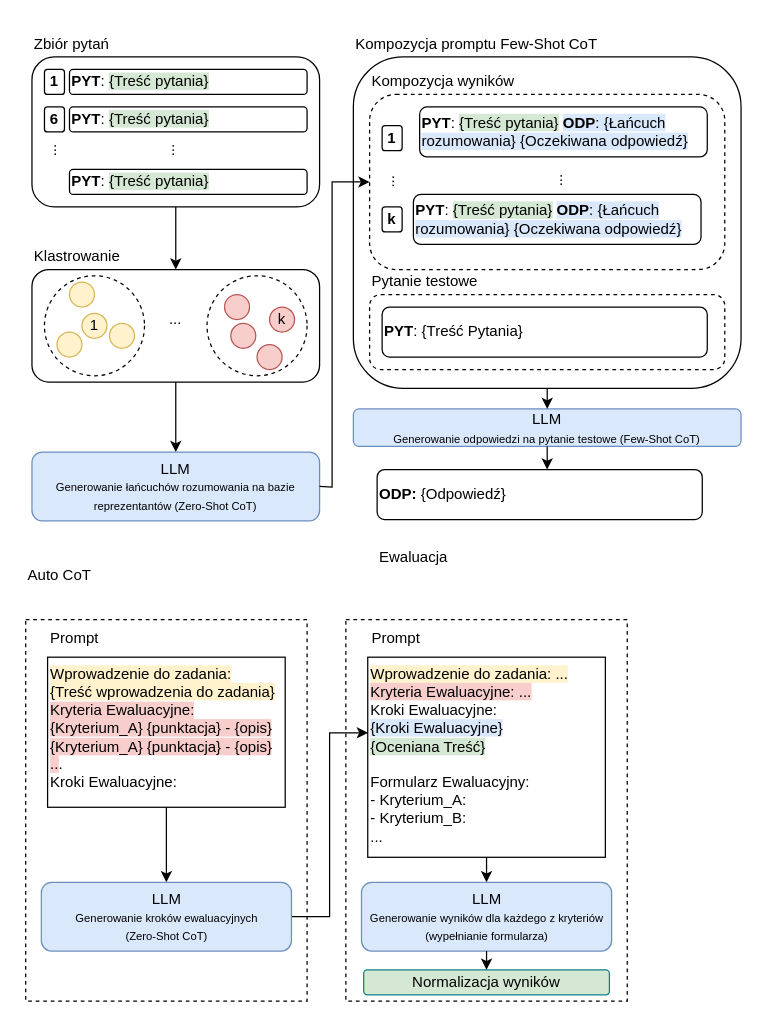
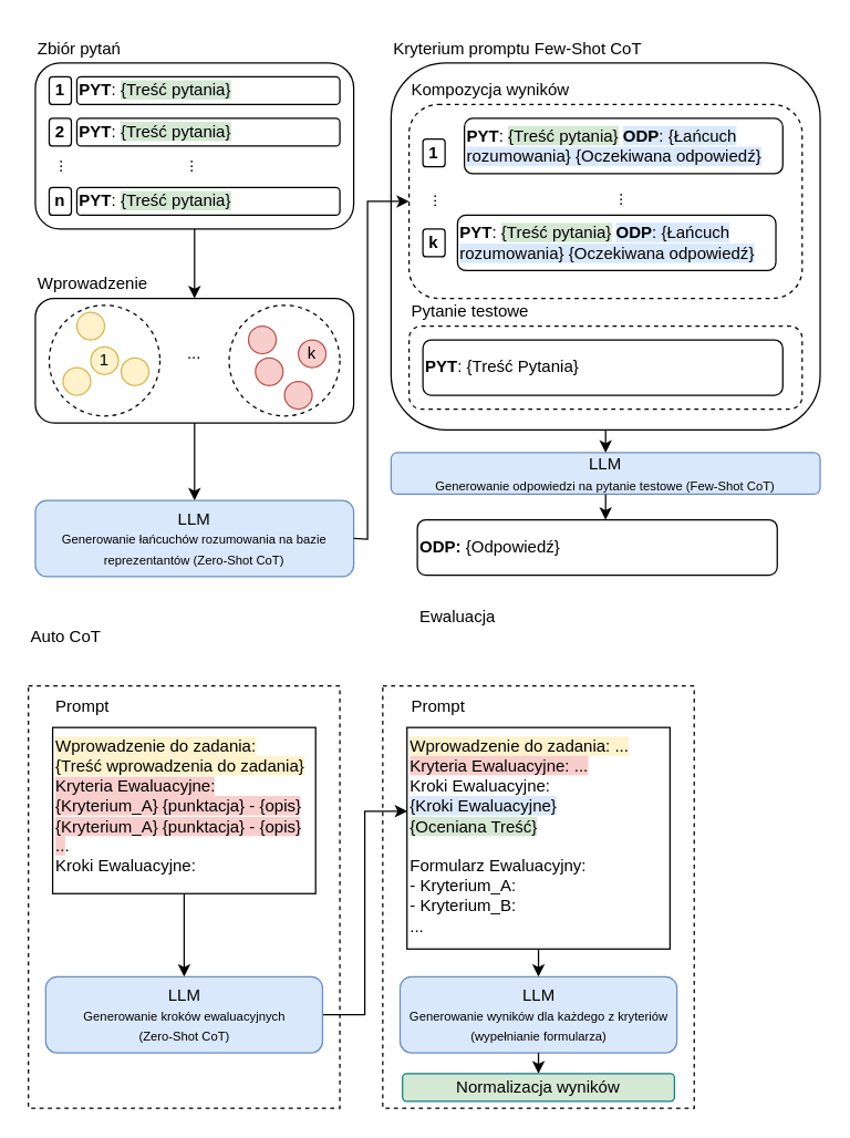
  <mxCell id="0" />
  <mxCell id="1" parent="0" />
  <mxCell id="2" value="" style="rounded=1;whiteSpace=wrap;html=1;fillColor=none;" vertex="1" parent="1"><mxGeometry x="25" y="45" width="230" height="120" as="geometry" /></mxCell>
  <mxCell id="3" value="Zbiór pytań" style="text;html=1;align=left;verticalAlign=middle;whiteSpace=wrap;rounded=0;" vertex="1" parent="1"><mxGeometry x="25" y="20" width="80" height="30" as="geometry" /></mxCell>
  <mxCell id="4" value="&lt;b&gt;PYT&lt;/b&gt;: &lt;span style=&quot;background-color: rgb(213, 232, 212);&quot;&gt;{Treść pytania}&lt;/span&gt;" style="rounded=1;whiteSpace=wrap;html=1;fillColor=none;align=left;" vertex="1" parent="1"><mxGeometry x="55" y="55" width="190" height="20" as="geometry" /></mxCell>
  <mxCell id="5" value="&lt;b&gt;PYT&lt;/b&gt;: &lt;span style=&quot;background-color: rgb(213, 232, 212);&quot;&gt;{Treść pytania}&lt;/span&gt;" style="rounded=1;whiteSpace=wrap;html=1;fillColor=none;align=left;" vertex="1" parent="1"><mxGeometry x="55" y="135" width="190" height="20" as="geometry" /></mxCell>
  <mxCell id="6" value="" style="endArrow=classic;html=1;rounded=0;exitX=0.5;exitY=1;exitDx=0;exitDy=0;entryX=0.5;entryY=0;entryDx=0;entryDy=0;" edge="1" parent="1" source="2" target="7"><mxGeometry width="50" height="50" relative="1" as="geometry"><mxPoint x="185" y="195" as="sourcePoint" /><mxPoint x="140" y="195" as="targetPoint" /></mxGeometry></mxCell>
  <mxCell id="7" value="" style="rounded=1;whiteSpace=wrap;html=1;fillColor=none;" vertex="1" parent="1"><mxGeometry x="25" y="215" width="230" height="90" as="geometry" /></mxCell>
- <mxCell id="8" value="Klastrowanie" style="text;html=1;align=left;verticalAlign=middle;whiteSpace=wrap;rounded=0;" vertex="1" parent="1"><mxGeometry x="25" y="190" width="80" height="30" as="geometry" /></mxCell>
+ <mxCell id="8" value="Wprowadzenie" style="text;html=1;align=left;verticalAlign=middle;whiteSpace=wrap;rounded=0;" vertex="1" parent="1"><mxGeometry x="25" y="190" width="80" height="30" as="geometry" /></mxCell>
  <mxCell id="9" value="" style="ellipse;whiteSpace=wrap;html=1;aspect=fixed;fillColor=none;dashed=1;" vertex="1" parent="1"><mxGeometry x="165" y="220" width="80" height="80" as="geometry" /></mxCell>
  <mxCell id="10" value="" style="ellipse;whiteSpace=wrap;html=1;aspect=fixed;fillColor=#f8cecc;strokeColor=#b85450;" vertex="1" parent="1"><mxGeometry x="179" y="235" width="20" height="20" as="geometry" /></mxCell>
  <mxCell id="11" value="k" style="ellipse;whiteSpace=wrap;html=1;aspect=fixed;fillColor=#f8cecc;strokeColor=#b85450;" vertex="1" parent="1"><mxGeometry x="215" y="245" width="20" height="20" as="geometry" /></mxCell>
  <mxCell id="12" value="" style="ellipse;whiteSpace=wrap;html=1;aspect=fixed;fillColor=#f8cecc;strokeColor=#b85450;" vertex="1" parent="1"><mxGeometry x="205" y="275" width="20" height="20" as="geometry" /></mxCell>
  <mxCell id="13" value="" style="ellipse;whiteSpace=wrap;html=1;aspect=fixed;fillColor=#f8cecc;strokeColor=#b85450;" vertex="1" parent="1"><mxGeometry x="184" y="258" width="20" height="20" as="geometry" /></mxCell>
  <mxCell id="14" value="" style="ellipse;whiteSpace=wrap;html=1;aspect=fixed;fillColor=none;dashed=1;" vertex="1" parent="1"><mxGeometry x="35" y="220" width="80" height="80" as="geometry" /></mxCell>
  <mxCell id="15" value="" style="ellipse;whiteSpace=wrap;html=1;aspect=fixed;fillColor=#fff2cc;strokeColor=#d6b656;" vertex="1" parent="1"><mxGeometry x="55" y="225" width="20" height="20" as="geometry" /></mxCell>
  <mxCell id="16" value="1" style="ellipse;whiteSpace=wrap;html=1;aspect=fixed;fillColor=#fff2cc;strokeColor=#d6b656;" vertex="1" parent="1"><mxGeometry x="65" y="250" width="20" height="20" as="geometry" /></mxCell>
  <mxCell id="17" value="" style="ellipse;whiteSpace=wrap;html=1;aspect=fixed;fillColor=#fff2cc;strokeColor=#d6b656;" vertex="1" parent="1"><mxGeometry x="87" y="258" width="20" height="20" as="geometry" /></mxCell>
  <mxCell id="18" value="" style="ellipse;whiteSpace=wrap;html=1;aspect=fixed;fillColor=#fff2cc;strokeColor=#d6b656;" vertex="1" parent="1"><mxGeometry x="45" y="265" width="20" height="20" as="geometry" /></mxCell>
  <mxCell id="19" value="..." style="text;html=1;align=center;verticalAlign=middle;whiteSpace=wrap;rounded=0;" vertex="1" parent="1"><mxGeometry x="100" y="240" width="80" height="30" as="geometry" /></mxCell>
  <mxCell id="20" value="" style="endArrow=classic;html=1;rounded=0;exitX=0.5;exitY=1;exitDx=0;exitDy=0;entryX=0.5;entryY=0;entryDx=0;entryDy=0;" edge="1" parent="1" source="7" target="21"><mxGeometry width="50" height="50" relative="1" as="geometry"><mxPoint x="134.76" y="285" as="sourcePoint" /><mxPoint x="175" y="305" as="targetPoint" /></mxGeometry></mxCell>
  <mxCell id="21" value="LLM&lt;div&gt;&lt;font style=&quot;font-size: 9px;&quot;&gt;Generowanie łańcuchów rozumowania na bazie reprezentantów (Zero-Shot CoT)&lt;/font&gt;&lt;/div&gt;" style="rounded=1;whiteSpace=wrap;html=1;fillColor=#dae8fc;strokeColor=#6c8ebf;" vertex="1" parent="1"><mxGeometry x="25" y="361" width="230" height="55" as="geometry" /></mxCell>
  <mxCell id="22" value="&lt;b&gt;PYT&lt;/b&gt;: &lt;span style=&quot;background-color: rgb(213, 232, 212);&quot;&gt;{Treść pytania}&lt;/span&gt;&amp;nbsp;&lt;span style=&quot;background-color: rgb(218, 232, 252);&quot;&gt;&lt;b style=&quot;&quot;&gt;ODP&lt;/b&gt;: {Łańcuch rozumowania} {Oczekiwana odpowiedź}&lt;/span&gt;" style="rounded=1;whiteSpace=wrap;html=1;fillColor=none;align=left;" vertex="1" parent="1"><mxGeometry x="335" y="85" width="230" height="40" as="geometry" /></mxCell>
  <mxCell id="23" value="..." style="text;html=1;align=center;verticalAlign=middle;whiteSpace=wrap;rounded=0;horizontal=0;" vertex="1" parent="1"><mxGeometry x="405" y="139" width="80" height="10" as="geometry" /></mxCell>
  <mxCell id="24" value="&lt;b&gt;1&lt;/b&gt;" style="rounded=1;whiteSpace=wrap;html=1;fillColor=none;align=center;" vertex="1" parent="1"><mxGeometry x="35" y="55" width="16" height="20" as="geometry" /></mxCell>
+ <mxCell id="25" value="&lt;b&gt;n&lt;/b&gt;" style="rounded=1;whiteSpace=wrap;html=1;fillColor=none;align=center;" vertex="1" parent="1"><mxGeometry x="35" y="135" width="16" height="20" as="geometry" /></mxCell>
  <mxCell id="26" value="&lt;b&gt;1&lt;/b&gt;" style="rounded=1;whiteSpace=wrap;html=1;fillColor=none;align=center;" vertex="1" parent="1"><mxGeometry x="305" y="100" width="16" height="20" as="geometry" /></mxCell>
  <mxCell id="27" value="&lt;b&gt;k&lt;/b&gt;" style="rounded=1;whiteSpace=wrap;html=1;fillColor=none;align=center;" vertex="1" parent="1"><mxGeometry x="305" y="165" width="16" height="20" as="geometry" /></mxCell>
  <mxCell id="28" value="..." style="text;html=1;align=center;verticalAlign=middle;whiteSpace=wrap;rounded=0;horizontal=0;" vertex="1" parent="1"><mxGeometry x="301" y="140" width="20" height="10" as="geometry" /></mxCell>
  <mxCell id="29" value="..." style="text;html=1;align=center;verticalAlign=middle;whiteSpace=wrap;rounded=0;horizontal=0;" vertex="1" parent="1"><mxGeometry x="31" y="115" width="20" height="10" as="geometry" /></mxCell>
  <mxCell id="30" value="..." style="text;html=1;align=center;verticalAlign=middle;whiteSpace=wrap;rounded=0;horizontal=0;" vertex="1" parent="1"><mxGeometry x="125" y="115" width="20" height="10" as="geometry" /></mxCell>
  <mxCell id="31" value="" style="rounded=1;whiteSpace=wrap;html=1;fillColor=none;" vertex="1" parent="1"><mxGeometry x="282" y="45" width="310" height="265" as="geometry" /></mxCell>
  <mxCell id="32" value="LLM&lt;div&gt;&lt;span style=&quot;background-color: initial;&quot;&gt;&lt;font style=&quot;font-size: 9px;&quot;&gt;Generowanie odpowiedzi na pytanie testowe (Few-Shot CoT)&lt;/font&gt;&lt;/span&gt;&lt;/div&gt;" style="rounded=1;whiteSpace=wrap;html=1;fillColor=#dae8fc;strokeColor=#6c8ebf;" vertex="1" parent="1"><mxGeometry x="282" y="326.5" width="310" height="30" as="geometry" /></mxCell>
  <mxCell id="33" value="" style="rounded=1;whiteSpace=wrap;html=1;fillColor=none;dashed=1;strokeWidth=1;" vertex="1" parent="1"><mxGeometry x="295" y="75" width="284" height="140" as="geometry" /></mxCell>
  <mxCell id="34" value="&lt;b&gt;PYT&lt;/b&gt;: &lt;span style=&quot;background-color: rgb(213, 232, 212);&quot;&gt;{Treść pytania}&lt;/span&gt;&amp;nbsp;&lt;span style=&quot;background-color: rgb(218, 232, 252);&quot;&gt;&lt;b style=&quot;&quot;&gt;ODP&lt;/b&gt;: {Łańcuch rozumowania} {Oczekiwana odpowiedź}&lt;/span&gt;" style="rounded=1;whiteSpace=wrap;html=1;fillColor=none;align=left;" vertex="1" parent="1"><mxGeometry x="330" y="155" width="230" height="40" as="geometry" /></mxCell>
  <mxCell id="35" value="Kompozycja wyników" style="text;html=1;align=left;verticalAlign=middle;whiteSpace=wrap;rounded=0;" vertex="1" parent="1"><mxGeometry x="295" y="50" width="140" height="30" as="geometry" /></mxCell>
  <mxCell id="36" value="Pytanie testowe" style="text;html=1;align=left;verticalAlign=middle;whiteSpace=wrap;rounded=0;" vertex="1" parent="1"><mxGeometry x="295" y="210" width="140" height="30" as="geometry" /></mxCell>
  <mxCell id="37" value="" style="rounded=1;whiteSpace=wrap;html=1;fillColor=none;dashed=1;strokeWidth=1;" vertex="1" parent="1"><mxGeometry x="295" y="235" width="284" height="60" as="geometry" /></mxCell>
  <mxCell id="38" value="&lt;b&gt;PYT&lt;/b&gt;: {Treść Pytania}" style="rounded=1;whiteSpace=wrap;html=1;fillColor=none;align=left;" vertex="1" parent="1"><mxGeometry x="305" y="245" width="260" height="40" as="geometry" /></mxCell>
- <mxCell id="39" value="Kompozycja promptu Few-Shot CoT" style="text;html=1;align=left;verticalAlign=middle;whiteSpace=wrap;rounded=0;" vertex="1" parent="1"><mxGeometry x="282" y="20" width="213" height="30" as="geometry" /></mxCell>
+ <mxCell id="39" value="Kryterium promptu Few-Shot CoT" style="text;html=1;align=left;verticalAlign=middle;whiteSpace=wrap;rounded=0;" vertex="1" parent="1"><mxGeometry x="282" y="20" width="213" height="30" as="geometry" /></mxCell>
  <mxCell id="40" value="" style="endArrow=classic;html=1;rounded=0;exitX=0.5;exitY=1;exitDx=0;exitDy=0;entryX=0.5;entryY=0;entryDx=0;entryDy=0;" edge="1" parent="1" source="31" target="32"><mxGeometry width="50" height="50" relative="1" as="geometry"><mxPoint x="285" y="285" as="sourcePoint" /><mxPoint x="335" y="235" as="targetPoint" /></mxGeometry></mxCell>
  <mxCell id="41" value="" style="endArrow=classic;html=1;rounded=0;exitX=0.5;exitY=1;exitDx=0;exitDy=0;" edge="1" parent="1" source="32"><mxGeometry width="50" height="50" relative="1" as="geometry"><mxPoint x="275" y="205" as="sourcePoint" /><mxPoint x="437" y="375" as="targetPoint" /></mxGeometry></mxCell>
  <mxCell id="42" value="&lt;b&gt;ODP:&amp;nbsp;&lt;/b&gt;{Odpowiedź}" style="rounded=1;whiteSpace=wrap;html=1;fillColor=none;align=left;" vertex="1" parent="1"><mxGeometry x="301" y="375" width="260" height="40" as="geometry" /></mxCell>
- <mxCell id="43" value="&lt;b&gt;6&lt;/b&gt;" style="rounded=1;whiteSpace=wrap;html=1;fillColor=none;align=center;" vertex="1" parent="1"><mxGeometry x="35" y="85" width="16" height="20" as="geometry" /></mxCell>
+ <mxCell id="43" value="&lt;b&gt;2&lt;/b&gt;" style="rounded=1;whiteSpace=wrap;html=1;fillColor=none;align=center;" vertex="1" parent="1"><mxGeometry x="35" y="85" width="16" height="20" as="geometry" /></mxCell>
  <mxCell id="44" value="&lt;b&gt;PYT&lt;/b&gt;: &lt;span style=&quot;background-color: rgb(213, 232, 212);&quot;&gt;{Treść pytania}&lt;/span&gt;" style="rounded=1;whiteSpace=wrap;html=1;fillColor=none;align=left;" vertex="1" parent="1"><mxGeometry x="55" y="85" width="190" height="20" as="geometry" /></mxCell>
  <mxCell id="45" value="" style="endArrow=classic;html=1;rounded=0;exitX=1;exitY=0.5;exitDx=0;exitDy=0;entryX=0;entryY=0.5;entryDx=0;entryDy=0;" edge="1" parent="1" source="21" target="33"><mxGeometry width="50" height="50" relative="1" as="geometry"><mxPoint x="245" y="315" as="sourcePoint" /><mxPoint x="295" y="265" as="targetPoint" /><Array as="points"><mxPoint x="265" y="389" /><mxPoint x="265" y="145" /></Array></mxGeometry></mxCell>
  <mxCell id="46" value="Auto CoT" style="text;html=1;align=left;verticalAlign=middle;whiteSpace=wrap;rounded=0;" vertex="1" parent="1"><mxGeometry x="20" y="445" width="80" height="30" as="geometry" /></mxCell>
  <mxCell id="47" value="" style="rounded=0;whiteSpace=wrap;html=1;fillColor=none;dashed=1;" vertex="1" parent="1"><mxGeometry x="20" y="495" width="225" height="305" as="geometry" /></mxCell>
  <mxCell id="48" style="edgeStyle=orthogonalEdgeStyle;rounded=0;orthogonalLoop=1;jettySize=auto;html=1;exitX=0.5;exitY=1;exitDx=0;exitDy=0;entryX=0.5;entryY=0;entryDx=0;entryDy=0;" edge="1" parent="1" source="49" target="52"><mxGeometry relative="1" as="geometry" /></mxCell>
  <mxCell id="49" value="&lt;div style=&quot;&quot;&gt;&lt;span style=&quot;background-color: rgb(255, 242, 204);&quot;&gt;Wprowadzenie do zadania:&lt;/span&gt;&lt;/div&gt;&lt;div style=&quot;text-align: center;&quot;&gt;&lt;span style=&quot;background-color: rgb(255, 242, 204);&quot;&gt;{Treść wprowadzenia do zadania}&lt;/span&gt;&lt;/div&gt;&lt;div style=&quot;&quot;&gt;&lt;span style=&quot;background-color: rgb(248, 206, 204);&quot;&gt;Kryteria Ewaluacyjne:&lt;/span&gt;&lt;/div&gt;&lt;div style=&quot;&quot;&gt;&lt;span style=&quot;background-color: rgb(248, 206, 204);&quot;&gt;{Kryterium_A} {punktacja} - {opis}&lt;/span&gt;&lt;/div&gt;&lt;div style=&quot;&quot;&gt;&lt;span style=&quot;background-color: rgb(248, 206, 204);&quot;&gt;{Kryterium_A} {punktacja} - {opis}&lt;/span&gt;&lt;/div&gt;&lt;div style=&quot;&quot;&gt;&lt;span style=&quot;background-color: rgb(248, 206, 204);&quot;&gt;..&lt;/span&gt;.&lt;/div&gt;&lt;div style=&quot;&quot;&gt;Kroki Ewaluacyjne:&lt;/div&gt;" style="rounded=0;whiteSpace=wrap;html=1;fillColor=none;align=left;verticalAlign=top;" vertex="1" parent="1"><mxGeometry x="37.5" y="525" width="190" height="120" as="geometry" /></mxCell>
  <mxCell id="50" value="Prompt" style="text;html=1;align=left;verticalAlign=middle;whiteSpace=wrap;rounded=0;" vertex="1" parent="1"><mxGeometry x="37.5" y="495" width="137.5" height="30" as="geometry" /></mxCell>
  <mxCell id="51" style="edgeStyle=orthogonalEdgeStyle;rounded=0;orthogonalLoop=1;jettySize=auto;html=1;exitX=1;exitY=0.5;exitDx=0;exitDy=0;entryX=0.001;entryY=0.378;entryDx=0;entryDy=0;entryPerimeter=0;" edge="1" parent="1" source="52" target="56"><mxGeometry relative="1" as="geometry" /></mxCell>
  <mxCell id="52" value="LLM&lt;div&gt;&lt;font style=&quot;font-size: 9px;&quot;&gt;Generowanie kroków ewaluacyjnych&lt;/font&gt;&lt;/div&gt;&lt;div&gt;&lt;font style=&quot;font-size: 9px;&quot;&gt;(Zero-Shot CoT)&lt;/font&gt;&lt;/div&gt;" style="rounded=1;whiteSpace=wrap;html=1;fillColor=#dae8fc;strokeColor=#6c8ebf;" vertex="1" parent="1"><mxGeometry x="32.5" y="705" width="200" height="55" as="geometry" /></mxCell>
  <mxCell id="53" value="" style="rounded=0;whiteSpace=wrap;html=1;fillColor=none;dashed=1;" vertex="1" parent="1"><mxGeometry x="276" y="495" width="225" height="305" as="geometry" /></mxCell>
  <mxCell id="54" value="Ewaluacja" style="text;html=1;align=left;verticalAlign=middle;whiteSpace=wrap;rounded=0;" vertex="1" parent="1"><mxGeometry x="301" y="430" width="80" height="30" as="geometry" /></mxCell>
  <mxCell id="55" value="Prompt" style="text;html=1;align=left;verticalAlign=middle;whiteSpace=wrap;rounded=0;" vertex="1" parent="1"><mxGeometry x="295" y="495" width="137.5" height="30" as="geometry" /></mxCell>
  <mxCell id="56" value="&lt;div style=&quot;text-align: center;&quot;&gt;&lt;span style=&quot;background-color: rgb(255, 242, 204);&quot;&gt;Wprowadzenie do zadania: ...&lt;/span&gt;&lt;/div&gt;&lt;div style=&quot;&quot;&gt;&lt;span style=&quot;background-color: rgb(248, 206, 204);&quot;&gt;Kryteria Ewaluacyjne: ...&lt;/span&gt;&lt;/div&gt;&lt;div style=&quot;&quot;&gt;Kroki Ewaluacyjne:&lt;br&gt;&lt;span style=&quot;background-color: rgb(218, 232, 252);&quot;&gt;{Kroki Ewaluacyjne}&lt;/span&gt;&lt;/div&gt;&lt;div style=&quot;&quot;&gt;&lt;span style=&quot;background-color: rgb(213, 232, 212);&quot;&gt;{Oceniana Treść}&lt;/span&gt;&lt;/div&gt;&lt;div style=&quot;&quot;&gt;&lt;span style=&quot;background-color: rgb(213, 232, 212);&quot;&gt;&lt;br&gt;&lt;/span&gt;&lt;/div&gt;&lt;div style=&quot;&quot;&gt;Formularz Ewaluacyjny:&lt;/div&gt;&lt;div style=&quot;&quot;&gt;- Kryterium_A:&lt;/div&gt;&lt;div style=&quot;&quot;&gt;- Kryterium_B:&lt;/div&gt;&lt;div style=&quot;&quot;&gt;...&lt;/div&gt;" style="rounded=0;whiteSpace=wrap;html=1;fillColor=none;align=left;verticalAlign=top;" vertex="1" parent="1"><mxGeometry x="293.5" y="525" width="190" height="160" as="geometry" /></mxCell>
  <mxCell id="57" value="" style="endArrow=classic;html=1;rounded=0;exitX=0.5;exitY=1;exitDx=0;exitDy=0;entryX=0.5;entryY=0;entryDx=0;entryDy=0;" edge="1" parent="1" source="56" target="58"><mxGeometry width="50" height="50" relative="1" as="geometry"><mxPoint x="305" y="645" as="sourcePoint" /><mxPoint x="585" y="705" as="targetPoint" /></mxGeometry></mxCell>
  <mxCell id="58" value="LLM&lt;div&gt;&lt;span style=&quot;font-size: 9px; background-color: initial;&quot;&gt;Generowanie wyników dla każdego z kryteriów (wypełnianie formularza)&lt;/span&gt;&lt;/div&gt;" style="rounded=1;whiteSpace=wrap;html=1;fillColor=#dae8fc;strokeColor=#6c8ebf;" vertex="1" parent="1"><mxGeometry x="288.5" y="705" width="200" height="55" as="geometry" /></mxCell>
  <mxCell id="59" value="Normalizacja wyników" style="rounded=1;whiteSpace=wrap;html=1;fillColor=#d5e8d4;strokeColor=#0e8088;" vertex="1" parent="1"><mxGeometry x="290.25" y="775" width="196.5" height="20" as="geometry" /></mxCell>
  <mxCell id="60" value="" style="endArrow=classic;html=1;rounded=0;exitX=0.5;exitY=1;exitDx=0;exitDy=0;entryX=0.5;entryY=0;entryDx=0;entryDy=0;" edge="1" parent="1" source="58" target="59"><mxGeometry width="50" height="50" relative="1" as="geometry"><mxPoint x="325" y="725" as="sourcePoint" /><mxPoint x="375" y="675" as="targetPoint" /></mxGeometry></mxCell>
